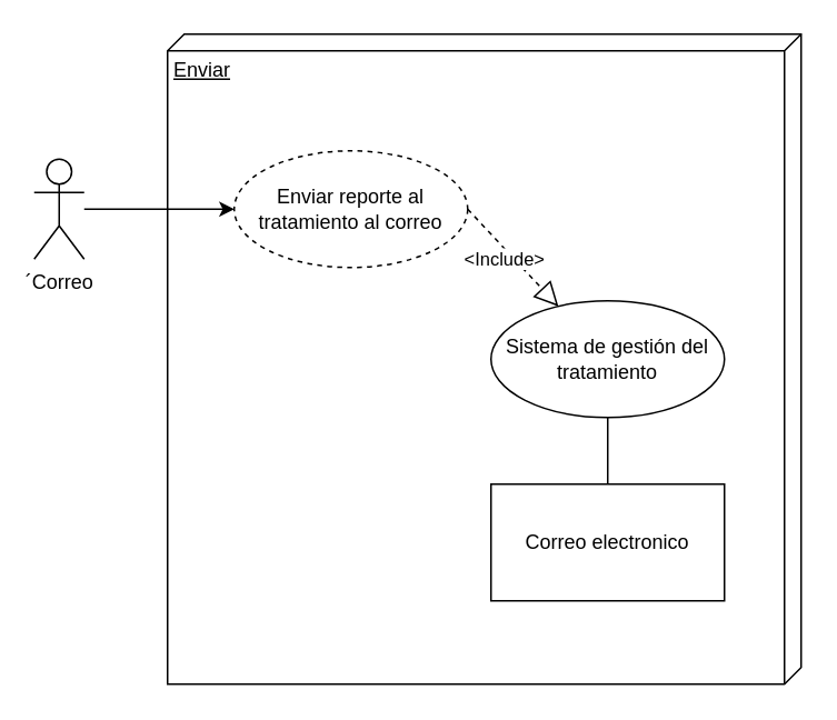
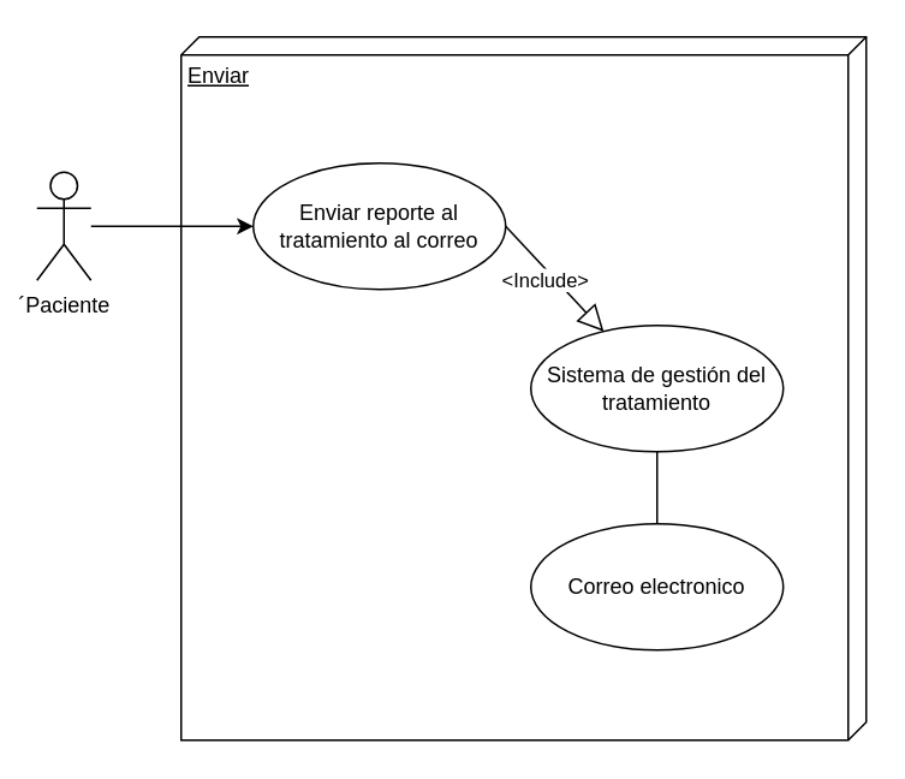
  <mxCell id="0" />
  <mxCell id="1" parent="0" />
  <mxCell id="2" value="Enviar&lt;br&gt;" style="verticalAlign=top;align=left;spacingTop=8;spacingLeft=2;spacingRight=12;shape=cube;size=10;direction=south;fontStyle=4;html=1;whiteSpace=wrap;" parent="1" vertex="1"><mxGeometry x="100" y="20" width="380" height="390" as="geometry" /></mxCell>
  <mxCell id="3" style="edgeStyle=orthogonalEdgeStyle;rounded=0;orthogonalLoop=1;jettySize=auto;html=1;entryX=0;entryY=0.5;entryDx=0;entryDy=0;" parent="1" source="4" target="5" edge="1"><mxGeometry relative="1" as="geometry" /></mxCell>
- <mxCell id="4" value="´Correo&lt;br&gt;" style="shape=umlActor;verticalLabelPosition=bottom;verticalAlign=top;html=1;" parent="1" vertex="1"><mxGeometry x="20" y="95" width="30" height="60" as="geometry" /></mxCell>
- <mxCell id="5" value="Enviar reporte al tratamiento al correo" style="ellipse;whiteSpace=wrap;html=1;dashed=1;" parent="1" vertex="1"><mxGeometry x="140" y="90" width="140" height="70" as="geometry" /></mxCell>
- <mxCell id="6" value="" style="endArrow=block;dashed=1;endFill=0;endSize=12;html=1;rounded=0;exitX=1;exitY=0.5;exitDx=0;exitDy=0;" parent="1" source="5" target="9" edge="1"><mxGeometry width="160" relative="1" as="geometry"><mxPoint x="300" y="210" as="sourcePoint" /><mxPoint x="580" y="190" as="targetPoint" /></mxGeometry></mxCell>
+ <mxCell id="4" value="´Paciente&lt;br&gt;" style="shape=umlActor;verticalLabelPosition=bottom;verticalAlign=top;html=1;" parent="1" vertex="1"><mxGeometry x="20" y="95" width="30" height="60" as="geometry" /></mxCell>
+ <mxCell id="5" value="Enviar reporte al tratamiento al correo" style="ellipse;whiteSpace=wrap;html=1;" parent="1" vertex="1"><mxGeometry x="140" y="90" width="140" height="70" as="geometry" /></mxCell>
+ <mxCell id="6" value="" style="endArrow=block;dashed=0;endFill=0;endSize=12;html=1;rounded=0;exitX=1;exitY=0.5;exitDx=0;exitDy=0;" parent="1" source="5" target="9" edge="1"><mxGeometry width="160" relative="1" as="geometry"><mxPoint x="300" y="210" as="sourcePoint" /><mxPoint x="580" y="190" as="targetPoint" /></mxGeometry></mxCell>
  <mxCell id="7" value="&amp;lt;Include&amp;gt;" style="edgeLabel;html=1;align=center;verticalAlign=middle;resizable=0;points=[];" parent="6" vertex="1" connectable="0"><mxGeometry x="-0.092" y="-4" relative="1" as="geometry"><mxPoint as="offset" /></mxGeometry></mxCell>
  <mxCell id="8" style="edgeStyle=orthogonalEdgeStyle;rounded=0;orthogonalLoop=1;jettySize=auto;html=1;endArrow=none;" parent="1" source="9" target="10" edge="1"><mxGeometry relative="1" as="geometry" /></mxCell>
  <mxCell id="9" value="Sistema de gestión del tratamiento" style="ellipse;whiteSpace=wrap;html=1;" parent="1" vertex="1"><mxGeometry x="294" y="180" width="140" height="70" as="geometry" /></mxCell>
- <mxCell id="10" value="Correo electronico" style="whiteSpace=wrap;html=1;rounded=0;" parent="1" vertex="1"><mxGeometry x="294" y="290" width="140" height="70" as="geometry" /></mxCell>
+ <mxCell id="10" value="Correo electronico" style="ellipse;whiteSpace=wrap;html=1;" parent="1" vertex="1"><mxGeometry x="294" y="290" width="140" height="70" as="geometry" /></mxCell>
